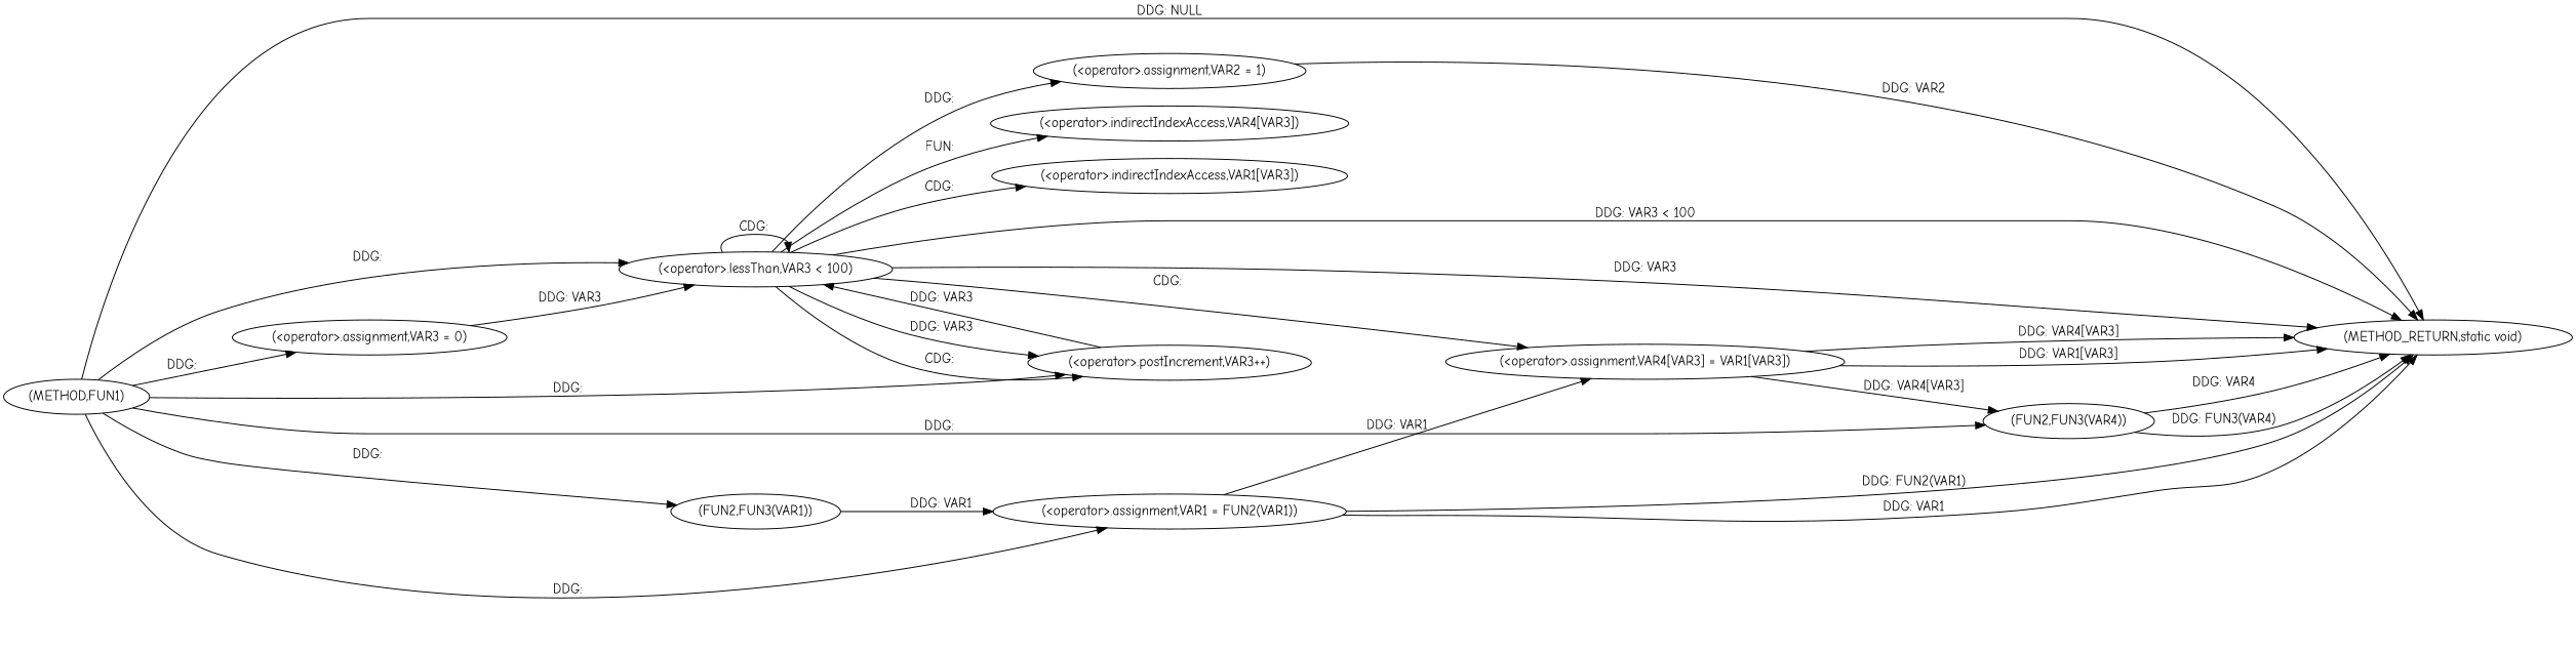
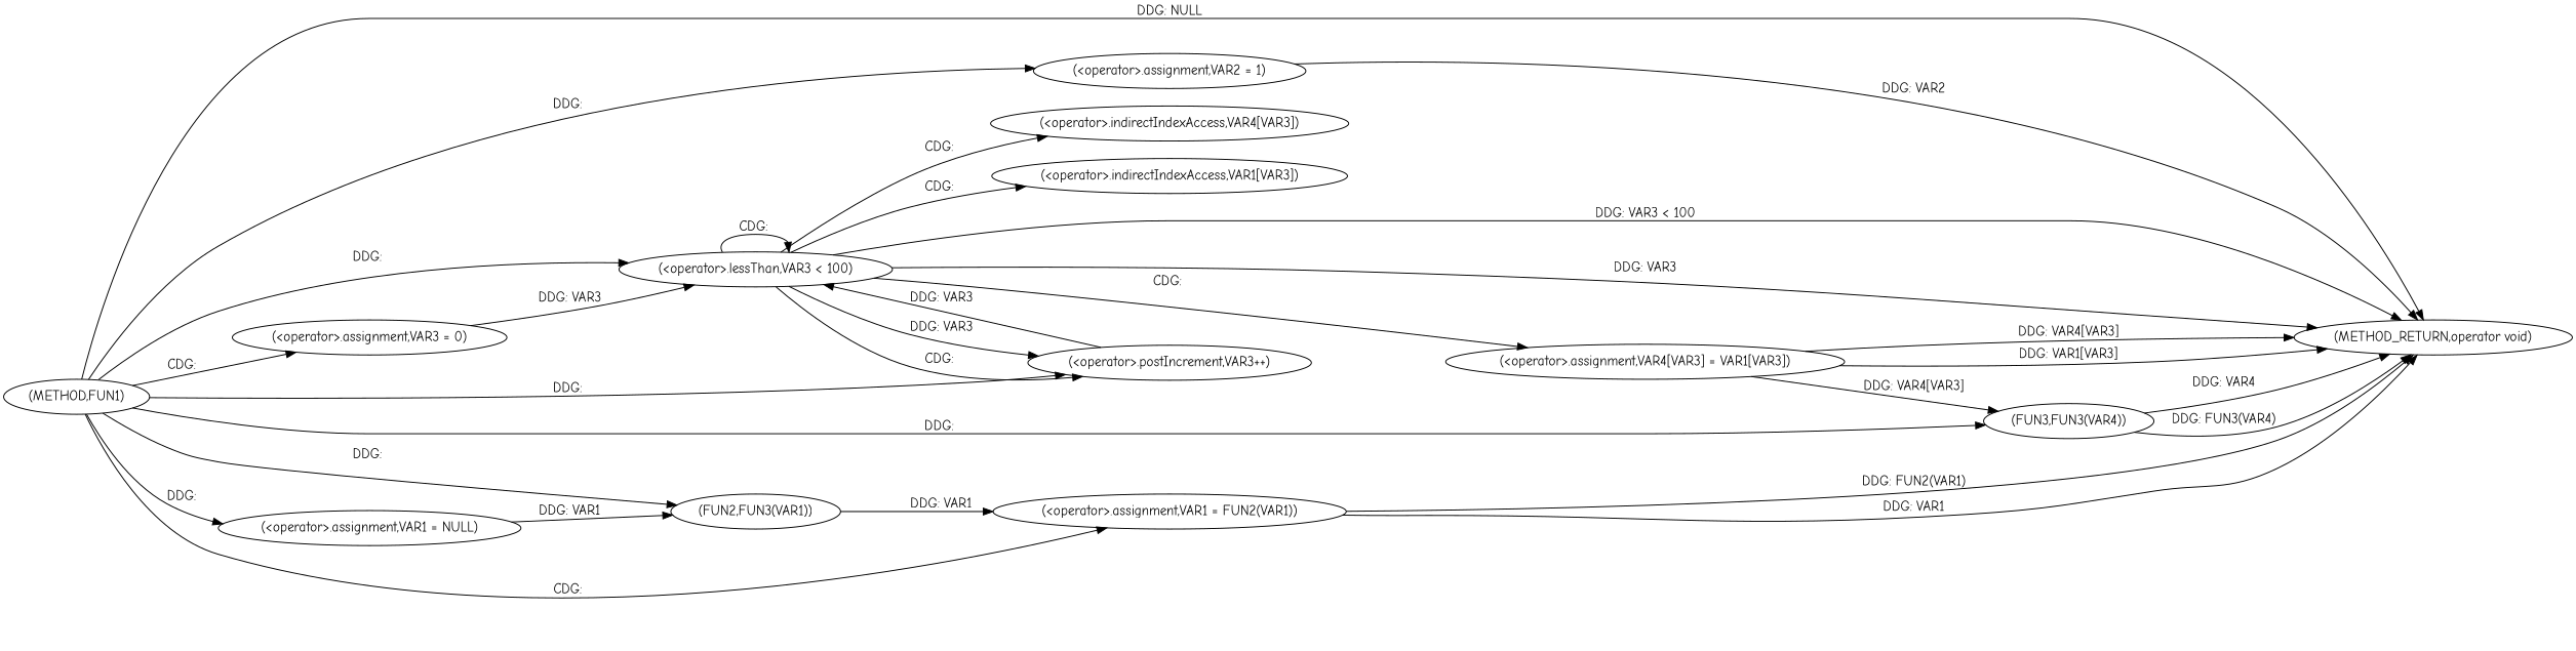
  digraph {
    fontname="Comic Neue"
    rankdir=LR
    node [fontname="Comic Neue"]
    edge [fontname="Comic Neue"]
    n1 [label="(METHOD,FUN1)"]
+   n2 [label="(<operator>.assignment,VAR1 = NULL)"]
    n3 [label="(<operator>.assignment,VAR2 = 1)"]
    n4 [label="(<operator>.assignment,VAR1 = FUN2(VAR1))"]
    n5 [label="(FUN2,FUN3(VAR1))"]
    n6 [label="(<operator>.assignment,VAR3 = 0)"]
    n7 [label="(<operator>.lessThan,VAR3 < 100)"]
    n8 [label="(<operator>.postIncrement,VAR3++)"]
-   n9 [label="(FUN2,FUN3(VAR4))"]
-   n10 [label="(METHOD_RETURN,static void)"]
+   n9 [label="(FUN3,FUN3(VAR4))"]
+   n10 [label="(METHOD_RETURN,operator void)"]
    n11 [label="(<operator>.assignment,VAR4[VAR3] = VAR1[VAR3])"]
    n12 [label="(<operator>.indirectIndexAccess,VAR4[VAR3])"]
    n13 [label="(<operator>.indirectIndexAccess,VAR1[VAR3])"]
-   n7 -> n3 [label="DDG: "]
-   n1 -> n4 [label="DDG: "]
+   n1 -> n2 [label="DDG: "]
+   n1 -> n3 [label="DDG: "]
+   n1 -> n4 [label="CDG: "]
    n1 -> n5 [label="DDG: "]
-   n1 -> n6 [label="DDG: "]
+   n1 -> n6 [label="CDG: "]
    n1 -> n7 [label="DDG: "]
    n1 -> n8 [label="DDG: "]
    n1 -> n9 [label="DDG: "]
    n1 -> n10 [label="DDG: NULL"]
+   n2 -> n5 [label="DDG: VAR1"]
    n3 -> n10 [label="DDG: VAR2"]
    n4 -> n10 [label="DDG: FUN2(VAR1)"]
    n4 -> n10 [label="DDG: VAR1"]
-   n4 -> n11 [label="DDG: VAR1"]
    n5 -> n4 [label="DDG: VAR1"]
    n6 -> n7 [label="DDG: VAR3"]
    n7 -> n7 [label="CDG: "]
    n7 -> n8 [label="DDG: VAR3"]
    n7 -> n8 [label="CDG: "]
    n7 -> n10 [label="DDG: VAR3"]
    n7 -> n10 [label="DDG: VAR3 < 100"]
    n7 -> n11 [label="CDG: "]
-   n7 -> n12 [label="FUN: "]
+   n7 -> n12 [label="CDG: "]
    n7 -> n13 [label="CDG: "]
    n8 -> n7 [label="DDG: VAR3"]
    n9 -> n10 [label="DDG: FUN3(VAR4)"]
    n9 -> n10 [label="DDG: VAR4"]
    n11 -> n9 [label="DDG: VAR4[VAR3]"]
    n11 -> n10 [label="DDG: VAR4[VAR3]"]
    n11 -> n10 [label="DDG: VAR1[VAR3]"]
  }
